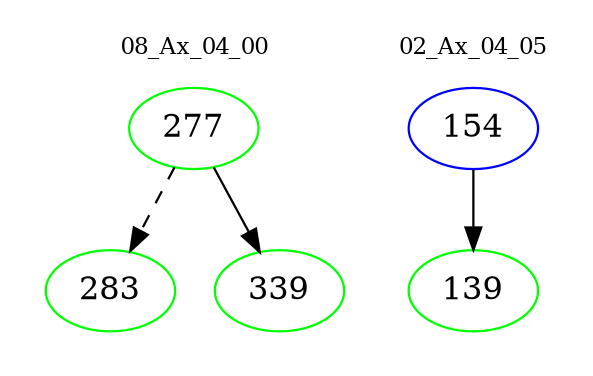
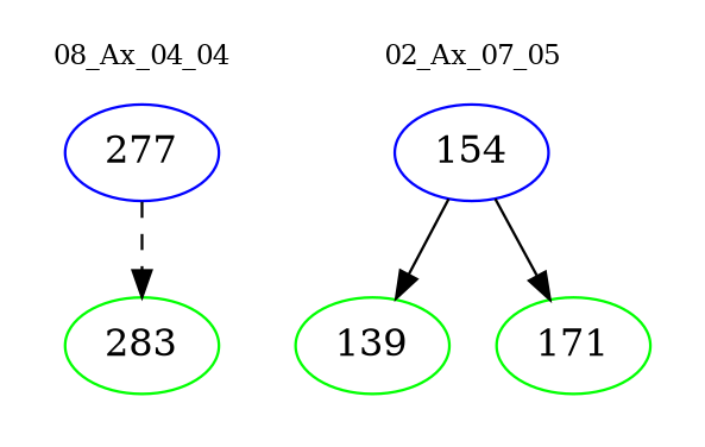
  digraph {
    node [color=green]
    edge [color=black style=solid]
-   n1 [label=277]
+   n1 [color=blue label=277]
    n2 [label=283]
-   n3 [label=339]
    n4 [color=blue label=154]
    n5 [label=139]
+   n6 [label=171]
    subgraph cluster_1 {
      color=white
      fontsize=10
-     label="08_Ax_04_00"
+     label="08_Ax_04_04"
      n1
      n2
-     n3
    }
    subgraph cluster_2 {
      color=white
      fontsize=10
-     label="02_Ax_04_05"
+     label="02_Ax_07_05"
      n4
      n5
+     n6
    }
    n1 -> n2 [style=dashed]
-   n1 -> n3
    n4 -> n5
+   n4 -> n6
  }
